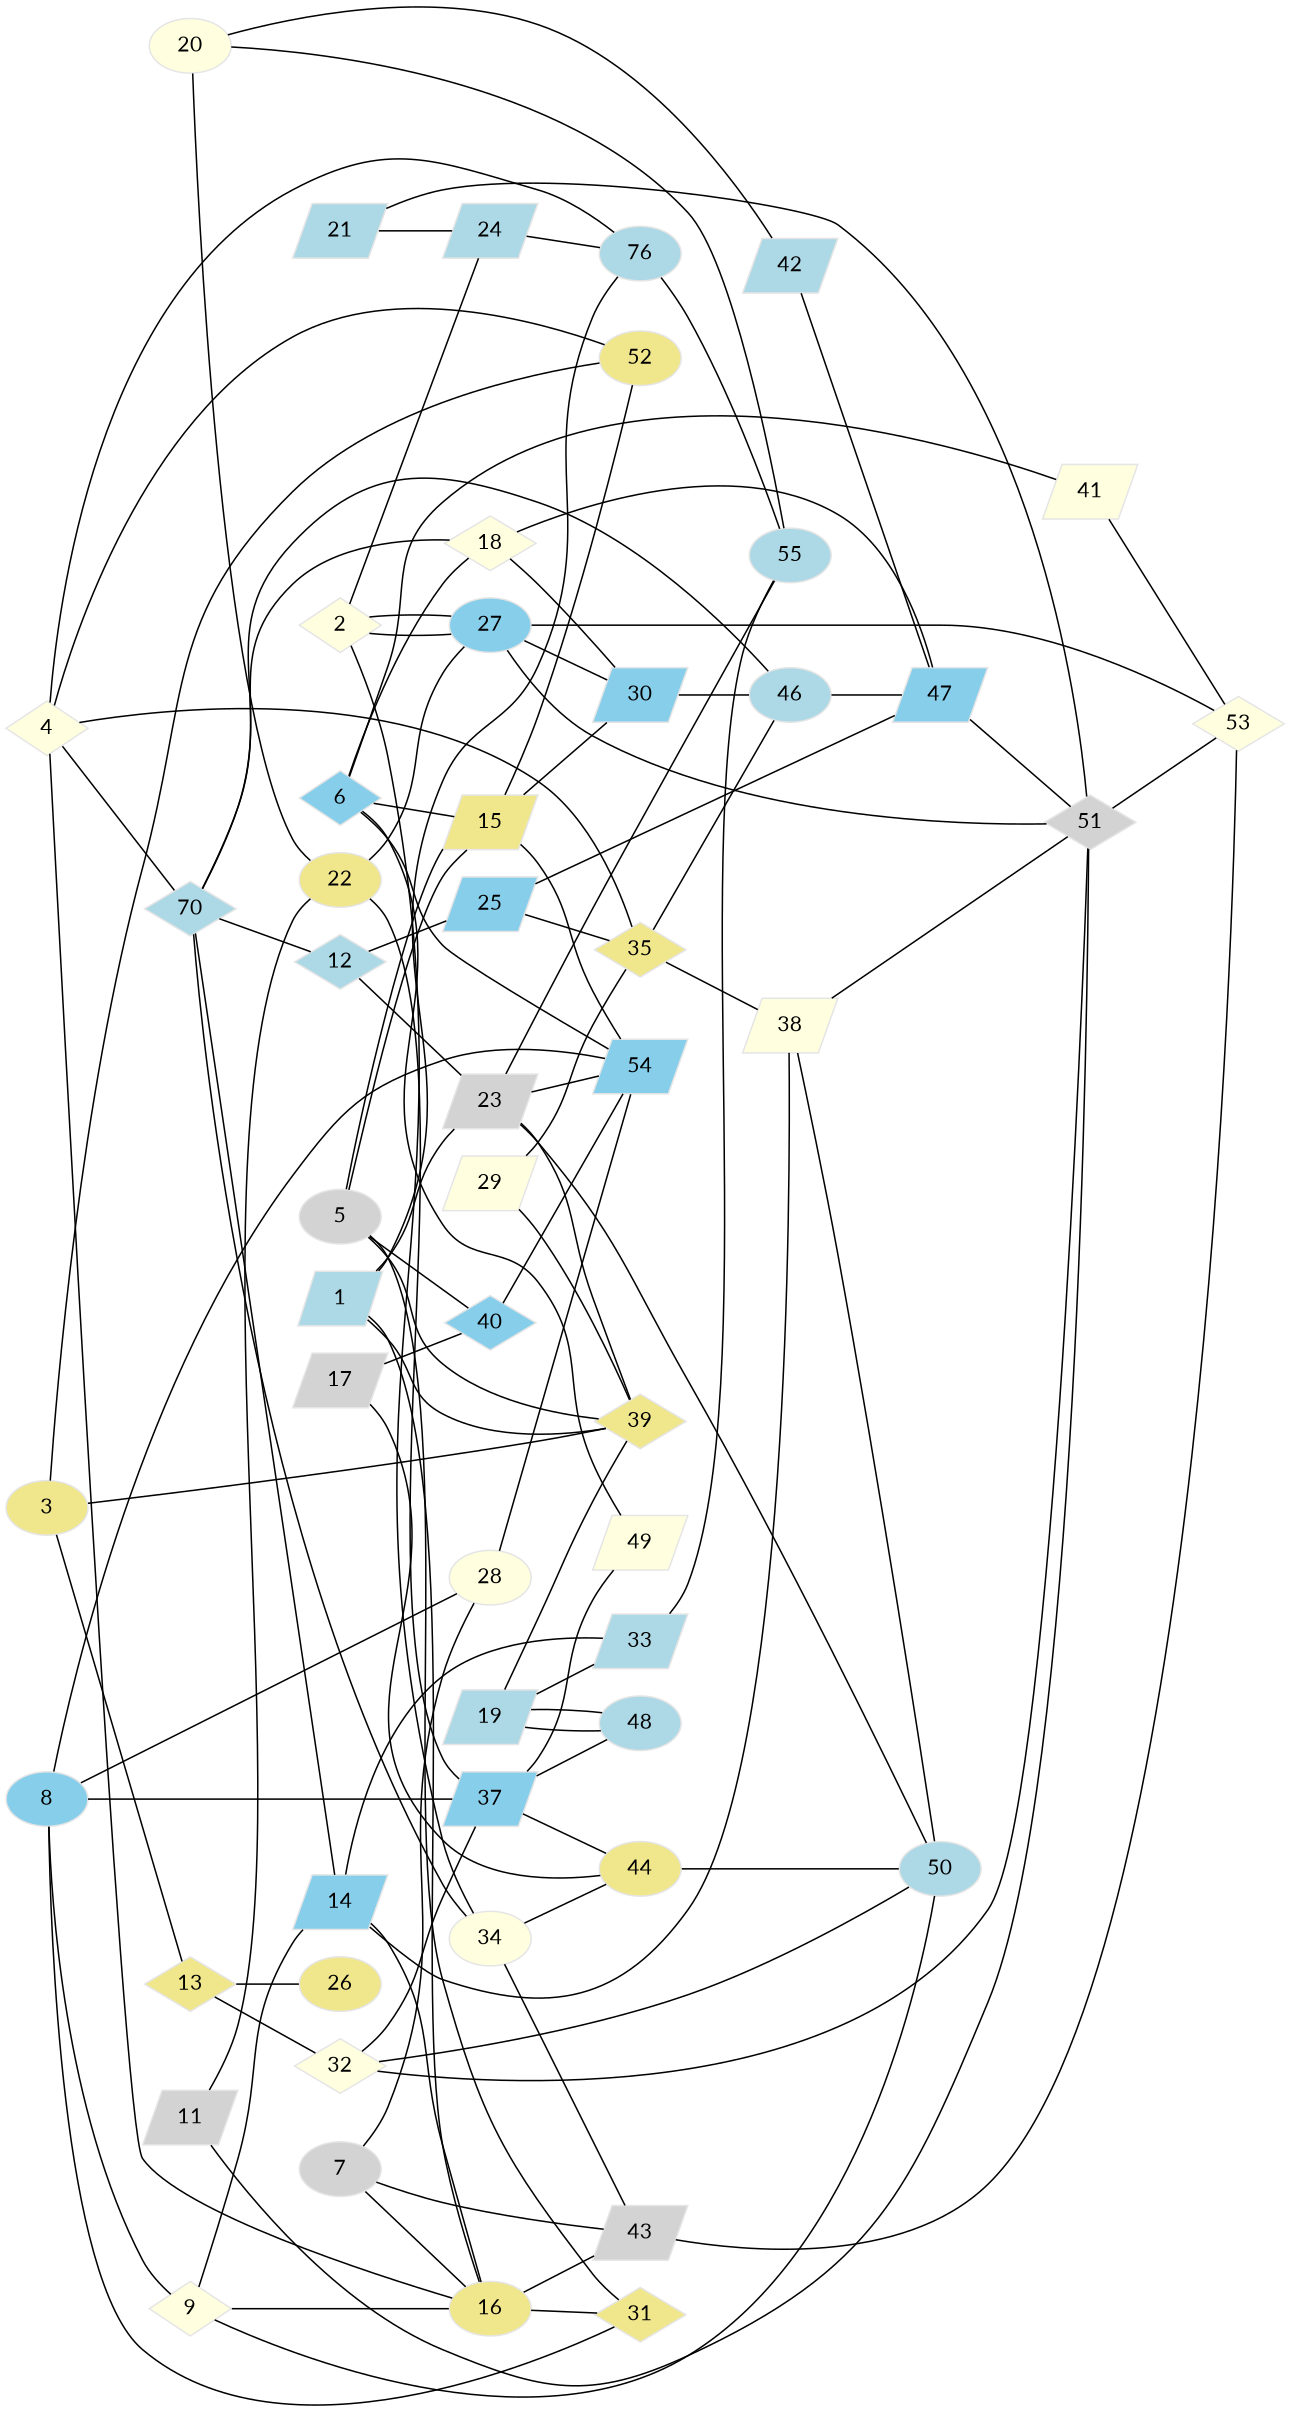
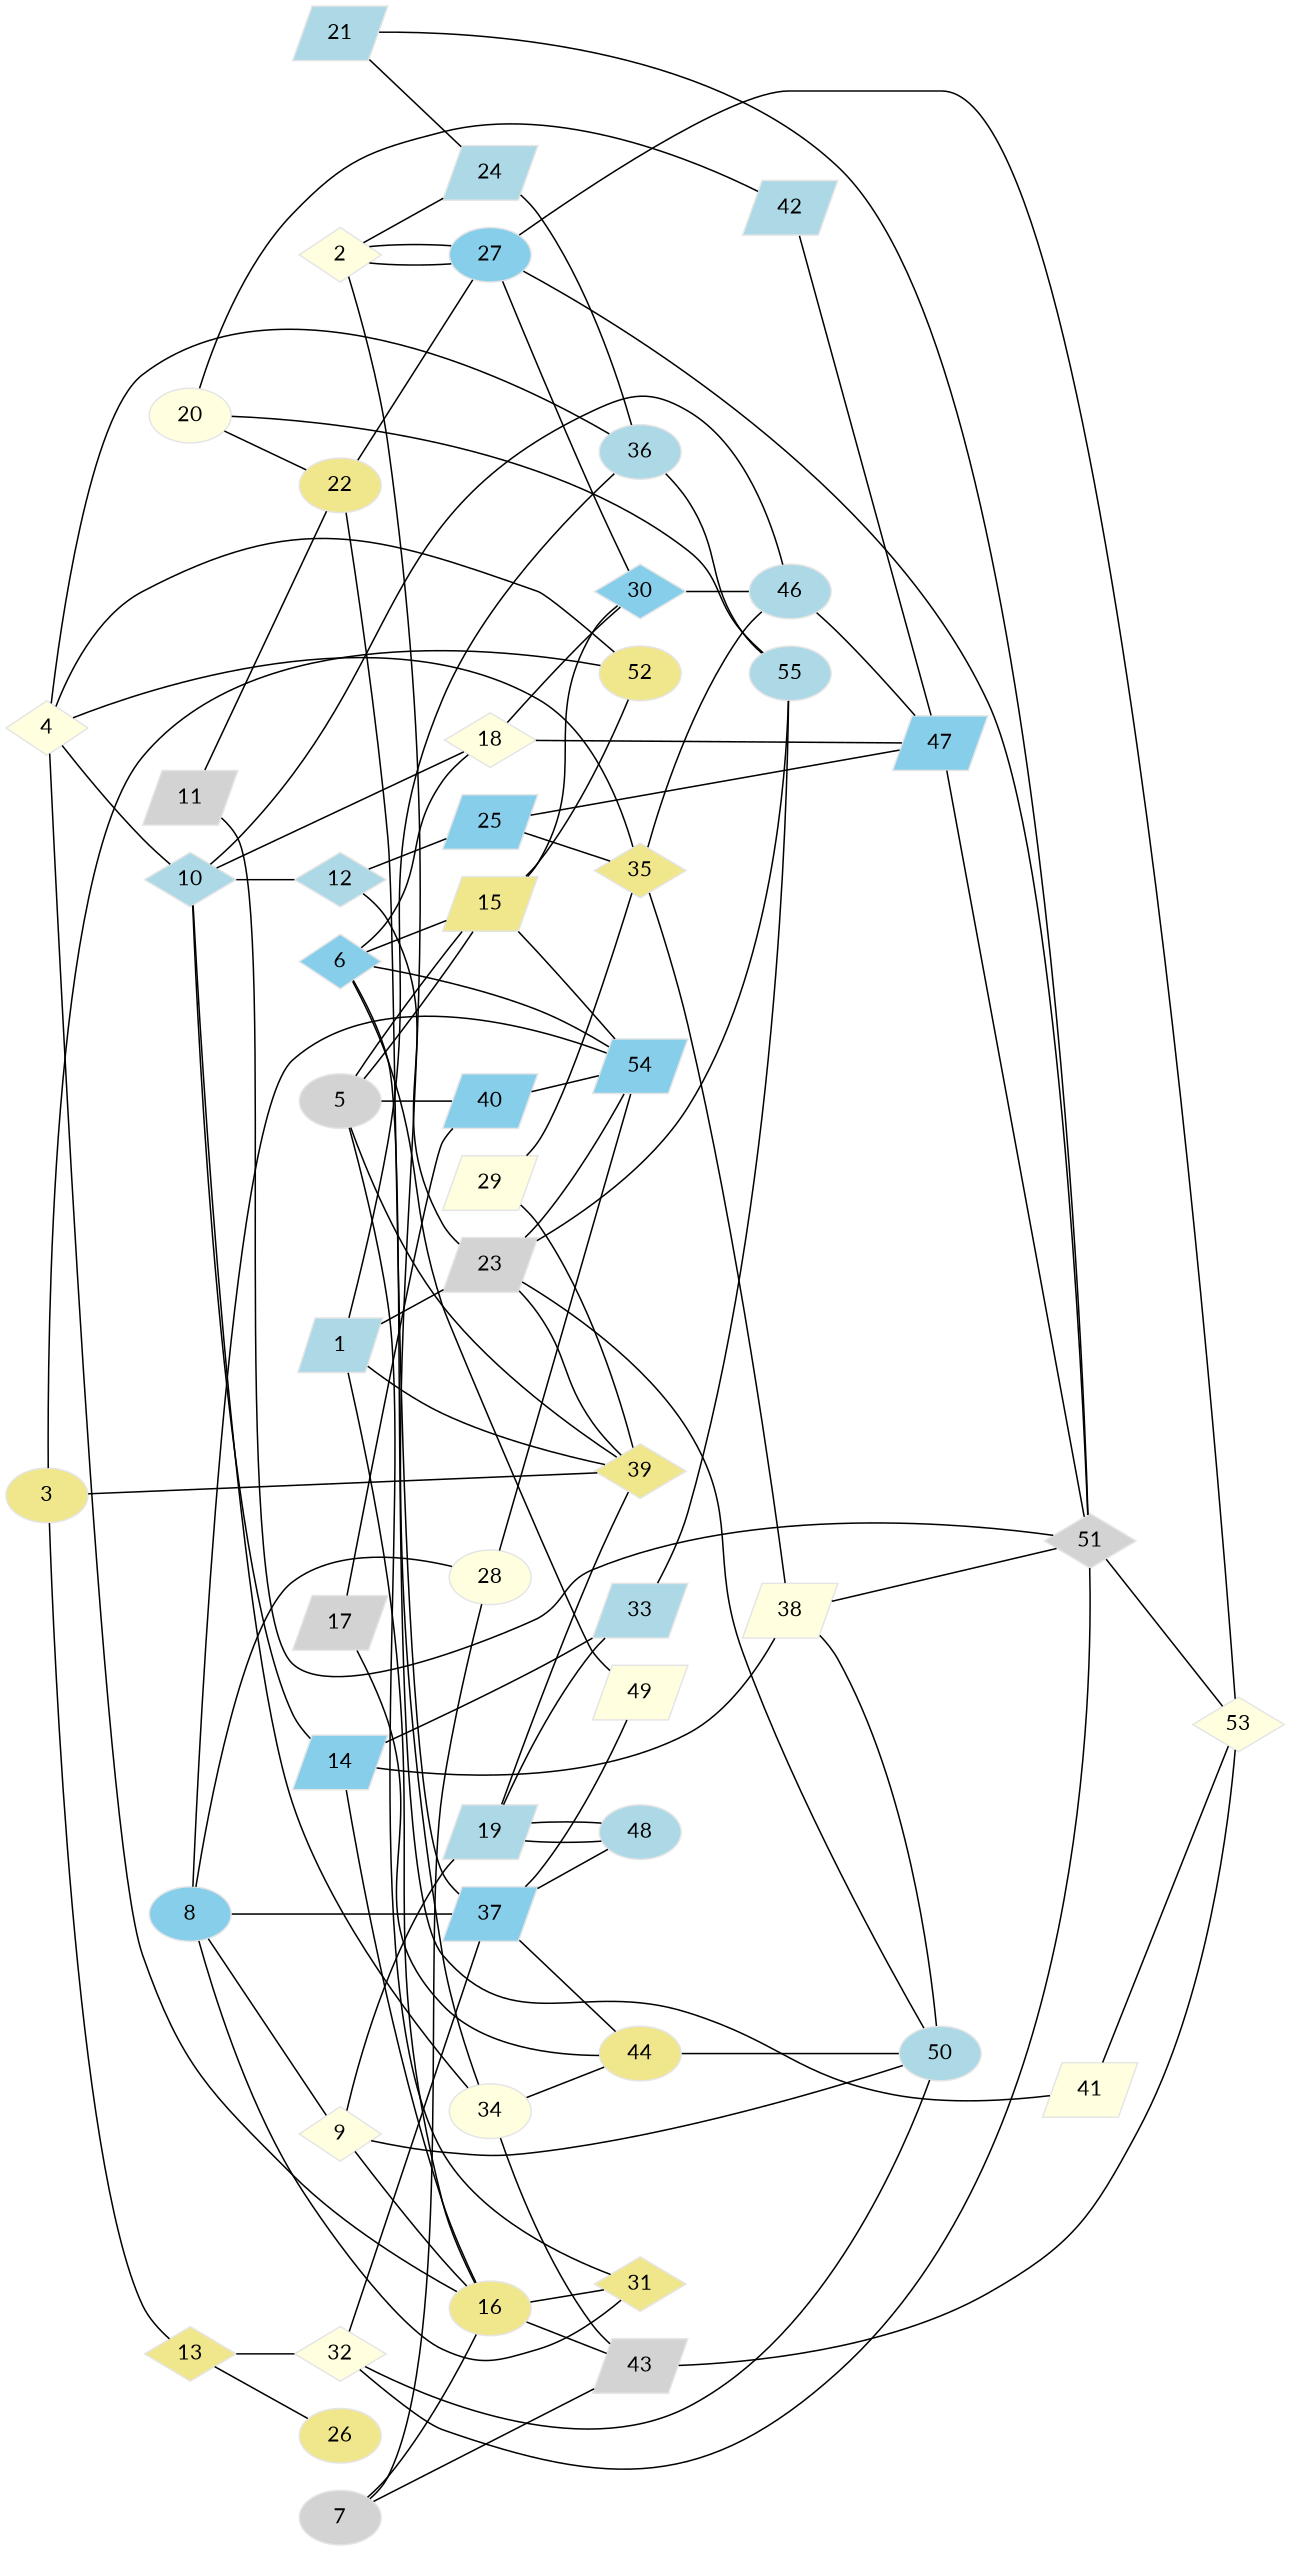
  graph {
    fontname=Lato
    rankdir=LR
    node [color=gray90 fillcolor=lightblue fontname=Lato shape=parallelogram style=filled]
    edge [fontname=Lato]
    16 [fillcolor=khaki shape=ellipse]
    1
    23 [fillcolor=lightgrey]
-   36 [shape=ellipse label=76]
+   36 [shape=ellipse]
    39 [fillcolor=khaki shape=diamond]
    31 [fillcolor=khaki shape=diamond]
    43 [fillcolor=lightgrey]
    54 [fillcolor=skyblue]
    50 [shape=ellipse]
    55 [shape=ellipse]
    2 [fillcolor=lightyellow shape=diamond]
    24
    27 [fillcolor=skyblue shape=ellipse]
    34 [fillcolor=lightyellow shape=ellipse]
    51 [fillcolor=lightgrey shape=diamond]
-   30 [fillcolor=skyblue]
+   30 [fillcolor=skyblue shape=diamond]
    53 [fillcolor=lightyellow shape=diamond]
    44 [fillcolor=khaki shape=ellipse]
    3 [fillcolor=khaki shape=ellipse]
    13 [fillcolor=khaki shape=diamond]
    52 [fillcolor=khaki shape=ellipse]
    26 [fillcolor=khaki shape=ellipse]
    32 [fillcolor=lightyellow shape=diamond]
    4 [fillcolor=lightyellow shape=diamond]
-   10 [shape=diamond label=70]
+   10 [shape=diamond]
    35 [fillcolor=khaki shape=diamond]
    18 [fillcolor=lightyellow shape=diamond]
    12 [shape=diamond]
    14 [fillcolor=skyblue]
    46 [shape=ellipse]
    38 [fillcolor=lightyellow]
    5 [fillcolor=lightgrey shape=ellipse]
    15 [fillcolor=khaki]
-   40 [fillcolor=skyblue shape=diamond]
+   40 [fillcolor=skyblue]
    6 [fillcolor=skyblue shape=diamond]
    41 [fillcolor=lightyellow]
    49 [fillcolor=lightyellow]
    47 [fillcolor=skyblue]
    7 [fillcolor=lightgrey shape=ellipse]
    28 [fillcolor=lightyellow shape=ellipse]
    8 [fillcolor=skyblue shape=ellipse]
    9 [fillcolor=lightyellow shape=diamond]
    37 [fillcolor=skyblue]
    19
    48 [shape=ellipse]
    33
    25 [fillcolor=skyblue]
    11 [fillcolor=lightgrey]
    22 [fillcolor=khaki shape=ellipse]
    17 [fillcolor=lightgrey]
    20 [fillcolor=lightyellow shape=ellipse]
    42
    21
    29 [fillcolor=lightyellow]
    16 -- 31
    16 -- 43
    1 -- 16
    1 -- 23
    1 -- 36
    1 -- 39
    23 -- 39
    23 -- 54
    23 -- 50
    23 -- 55
    36 -- 55
    43 -- 53
    2 -- 24
    2 -- 27
    2 -- 27
    2 -- 34
    24 -- 36
    27 -- 51
    27 -- 30
    27 -- 53
    34 -- 43
    34 -- 44
    51 -- 53
    30 -- 46
    44 -- 50
    3 -- 39
    3 -- 13
    3 -- 52
    13 -- 26
    13 -- 32
    32 -- 50
    32 -- 51
    32 -- 37
    4 -- 16
    4 -- 36
    4 -- 52
    4 -- 10
    4 -- 35
    10 -- 34
    10 -- 18
    10 -- 12
    10 -- 14
    10 -- 46
    35 -- 46
    35 -- 38
    18 -- 30
    18 -- 47
    12 -- 23
    12 -- 25
    14 -- 16
    14 -- 38
    14 -- 33
    46 -- 47
    38 -- 50
    38 -- 51
    5 -- 39
    5 -- 31
    5 -- 15
    5 -- 15
    5 -- 40
    15 -- 54
    15 -- 30
    15 -- 52
    40 -- 54
    6 -- 54
    6 -- 18
    6 -- 15
    6 -- 41
    6 -- 49
    41 -- 53
    47 -- 51
    7 -- 16
    7 -- 43
    7 -- 28
    28 -- 54
    8 -- 31
    8 -- 54
    8 -- 28
    8 -- 9
    8 -- 37
    9 -- 16
    9 -- 50
-   9 -- 14
+   9 -- 19
    37 -- 44
    37 -- 49
    37 -- 48
    19 -- 39
    19 -- 48
    19 -- 48
    19 -- 33
    33 -- 55
    25 -- 35
    25 -- 47
    11 -- 51
    11 -- 22
    22 -- 27
    22 -- 37
    17 -- 44
    17 -- 40
    20 -- 55
    20 -- 22
    20 -- 42
    42 -- 47
    21 -- 24
    21 -- 51
    29 -- 39
    29 -- 35
  }
